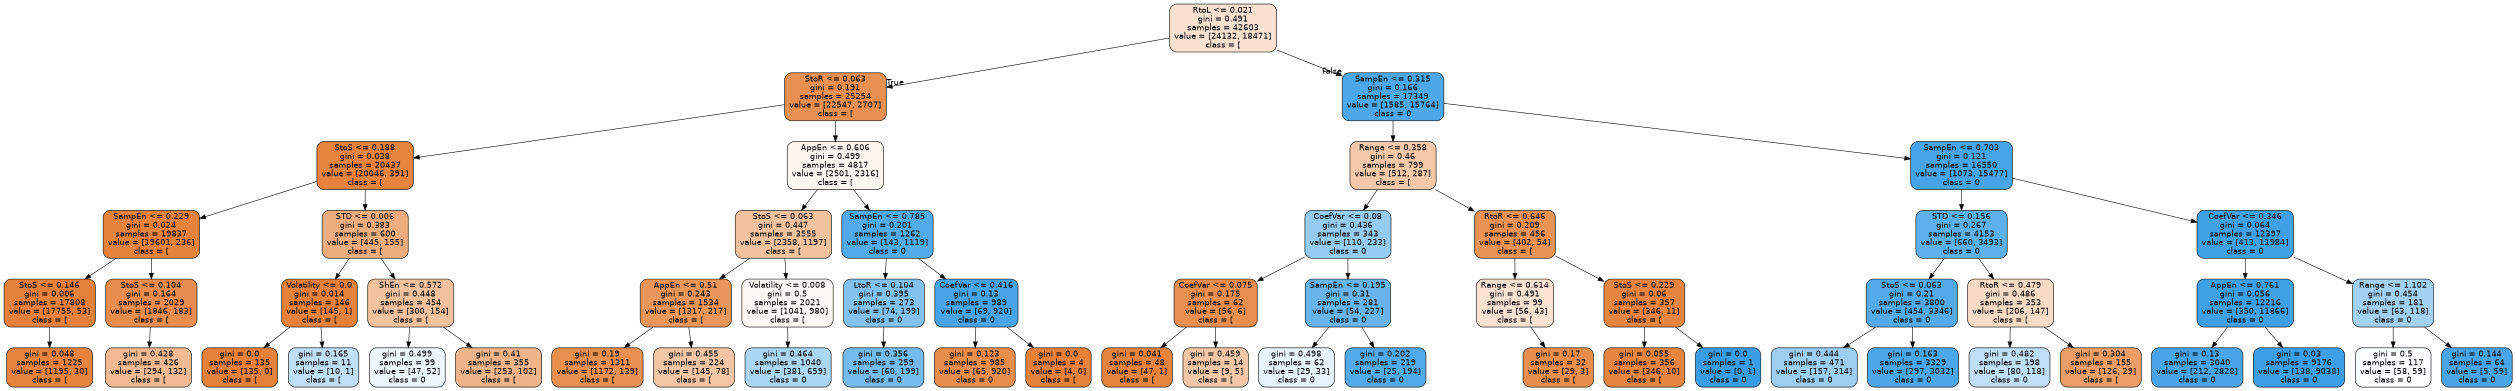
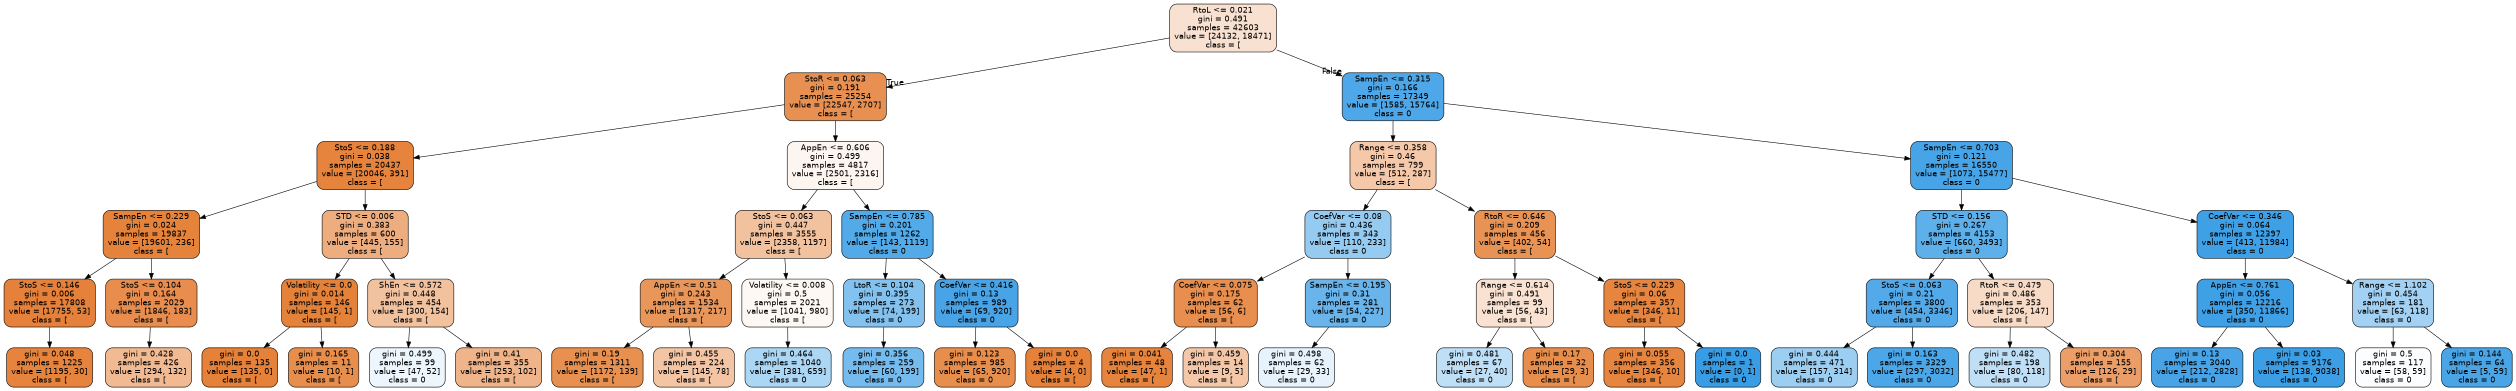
  digraph {
    node [color=black fillcolor="#e88e4d" fontname=helvetica shape=box style="filled, rounded"]
    edge [fontname=helvetica]
    n1 [fillcolor="#f9e1d1" label="RtoL <= 0.021\ngini = 0.491\nsamples = 42603\nvalue = [24132, 18471]\nclass = ["]
    n2 [fillcolor="#e89051" label="StoR <= 0.063\ngini = 0.191\nsamples = 25254\nvalue = [22547, 2707]\nclass = ["]
    n3 [fillcolor="#4da7e8" label="SampEn <= 0.315\ngini = 0.166\nsamples = 17349\nvalue = [1585, 15764]\nclass = 0"]
    n4 [fillcolor="#e6833d" label="StoS <= 0.188\ngini = 0.038\nsamples = 20437\nvalue = [20046, 391]\nclass = ["]
    n5 [fillcolor="#fdf6f0" label="AppEn <= 0.606\ngini = 0.499\nsamples = 4817\nvalue = [2501, 2316]\nclass = ["]
    n6 [fillcolor="#f4c8a8" label="Range <= 0.358\ngini = 0.46\nsamples = 799\nvalue = [512, 287]\nclass = ["]
    n7 [fillcolor="#47a4e7" label="SampEn <= 0.703\ngini = 0.121\nsamples = 16550\nvalue = [1073, 15477]\nclass = 0"]
    n8 [fillcolor="#e5833b" label="SampEn <= 0.229\ngini = 0.024\nsamples = 19837\nvalue = [19601, 236]\nclass = ["]
    n9 [fillcolor="#eead7e" label="STD <= 0.006\ngini = 0.383\nsamples = 600\nvalue = [445, 155]\nclass = ["]
    n10 [fillcolor="#f2c19e" label="StoS <= 0.063\ngini = 0.447\nsamples = 3555\nvalue = [2358, 1197]\nclass = ["]
    n11 [fillcolor="#52aae8" label="SampEn <= 0.785\ngini = 0.201\nsamples = 1262\nvalue = [143, 1119]\nclass = 0"]
    n12 [fillcolor="#e5813a" label="StoS <= 0.146\ngini = 0.006\nsamples = 17808\nvalue = [17755, 53]\nclass = ["]
    n13 [fillcolor="#e88d4d" label="StoS <= 0.104\ngini = 0.164\nsamples = 2029\nvalue = [1846, 183]\nclass = ["]
    n14 [fillcolor="#e5823a" label="Volatility <= 0.0\ngini = 0.014\nsamples = 146\nvalue = [145, 1]\nclass = ["]
    n15 [fillcolor="#f2c29f" label="ShEn <= 0.572\ngini = 0.448\nsamples = 454\nvalue = [300, 154]\nclass = ["]
    n16 [fillcolor="#e6843e" label="gini = 0.048\nsamples = 1225\nvalue = [1195, 30]\nclass = ["]
    n17 [fillcolor="#f1ba92" label="gini = 0.428\nsamples = 426\nvalue = [294, 132]\nclass = ["]
    n18 [fillcolor="#e58139" label="gini = 0.0\nsamples = 135\nvalue = [135, 0]\nclass = ["]
-   n19 [fillcolor="#bfdff7" label="gini = 0.165\nsamples = 11\nvalue = [10, 1]\nclass = ["]
+   n19 [label="gini = 0.165\nsamples = 11\nvalue = [10, 1]\nclass = ["]
    n20 [fillcolor="#ecf6fc" label="gini = 0.499\nsamples = 99\nvalue = [47, 52]\nclass = 0"]
    n21 [fillcolor="#efb489" label="gini = 0.41\nsamples = 355\nvalue = [253, 102]\nclass = ["]
    n22 [fillcolor="#e9965a" label="AppEn <= 0.51\ngini = 0.243\nsamples = 1534\nvalue = [1317, 217]\nclass = ["]
    n23 [fillcolor="#fdf8f3" label="Volatility <= 0.008\ngini = 0.5\nsamples = 2021\nvalue = [1041, 980]\nclass = ["]
    n24 [fillcolor="#83c1ef" label="LtoR <= 0.104\ngini = 0.395\nsamples = 273\nvalue = [74, 199]\nclass = 0"]
    n25 [fillcolor="#48a4e7" label="CoefVar <= 0.416\ngini = 0.13\nsamples = 989\nvalue = [69, 920]\nclass = 0"]
    n26 [fillcolor="#e89050" label="gini = 0.19\nsamples = 1311\nvalue = [1172, 139]\nclass = ["]
    n27 [fillcolor="#f3c5a4" label="gini = 0.455\nsamples = 224\nvalue = [145, 78]\nclass = ["]
    n28 [fillcolor="#abd6f4" label="gini = 0.464\nsamples = 1040\nvalue = [381, 659]\nclass = 0"]
    n29 [fillcolor="#75bbed" label="gini = 0.356\nsamples = 259\nvalue = [60, 199]\nclass = 0"]
    n30 [label="gini = 0.123\nsamples = 985\nvalue = [65, 920]\nclass = 0"]
    n31 [fillcolor="#e58139" label="gini = 0.0\nsamples = 4\nvalue = [4, 0]\nclass = ["]
    n32 [fillcolor="#96cbf1" label="CoefVar <= 0.08\ngini = 0.436\nsamples = 343\nvalue = [110, 233]\nclass = 0"]
    n33 [fillcolor="#e89254" label="RtoR <= 0.646\ngini = 0.209\nsamples = 456\nvalue = [402, 54]\nclass = ["]
    n34 [fillcolor="#5eb0ea" label="STD <= 0.156\ngini = 0.267\nsamples = 4153\nvalue = [660, 3493]\nclass = 0"]
    n35 [fillcolor="#40a0e6" label="CoefVar <= 0.346\ngini = 0.064\nsamples = 12397\nvalue = [413, 11984]\nclass = 0"]
    n36 [fillcolor="#e88e4e" label="CoefVar <= 0.075\ngini = 0.175\nsamples = 62\nvalue = [56, 6]\nclass = ["]
    n37 [fillcolor="#68b4eb" label="SampEn <= 0.195\ngini = 0.31\nsamples = 281\nvalue = [54, 227]\nclass = 0"]
    n38 [fillcolor="#f9e2d1" label="Range <= 0.614\ngini = 0.491\nsamples = 99\nvalue = [56, 43]\nclass = ["]
    n39 [fillcolor="#e6853f" label="StoS <= 0.229\ngini = 0.06\nsamples = 357\nvalue = [346, 11]\nclass = ["]
    n40 [fillcolor="#e6843d" label="gini = 0.041\nsamples = 48\nvalue = [47, 1]\nclass = ["]
    n41 [fillcolor="#f3c7a7" label="gini = 0.459\nsamples = 14\nvalue = [9, 5]\nclass = ["]
    n42 [fillcolor="#e7f3fc" label="gini = 0.498\nsamples = 62\nvalue = [29, 33]\nclass = 0"]
-   n43 [fillcolor="#53aae8" label="gini = 0.202\nsamples = 219\nvalue = [25, 194]\nclass = 0"]
+   n44 [fillcolor="#bfdff7" label="gini = 0.481\nsamples = 67\nvalue = [27, 40]\nclass = 0"]
    n45 [label="gini = 0.17\nsamples = 32\nvalue = [29, 3]\nclass = ["]
    n46 [fillcolor="#e6853f" label="gini = 0.055\nsamples = 356\nvalue = [346, 10]\nclass = ["]
    n47 [fillcolor="#399de5" label="gini = 0.0\nsamples = 1\nvalue = [0, 1]\nclass = 0"]
    n48 [fillcolor="#54aae9" label="StoS <= 0.063\ngini = 0.21\nsamples = 3800\nvalue = [454, 3346]\nclass = 0"]
    n49 [fillcolor="#f8dbc6" label="RtoR <= 0.479\ngini = 0.486\nsamples = 353\nvalue = [206, 147]\nclass = ["]
    n50 [fillcolor="#3fa0e6" label="AppEn <= 0.761\ngini = 0.056\nsamples = 12216\nvalue = [350, 11866]\nclass = 0"]
    n51 [fillcolor="#a3d1f3" label="Range <= 1.102\ngini = 0.454\nsamples = 181\nvalue = [63, 118]\nclass = 0"]
    n52 [fillcolor="#9ccef2" label="gini = 0.444\nsamples = 471\nvalue = [157, 314]\nclass = 0"]
    n53 [fillcolor="#4ca7e8" label="gini = 0.163\nsamples = 3329\nvalue = [297, 3032]\nclass = 0"]
    n54 [fillcolor="#bfdff7" label="gini = 0.482\nsamples = 198\nvalue = [80, 118]\nclass = 0"]
    n55 [fillcolor="#eb9e67" label="gini = 0.304\nsamples = 155\nvalue = [126, 29]\nclass = ["]
    n56 [fillcolor="#48a4e7" label="gini = 0.13\nsamples = 3040\nvalue = [212, 2828]\nclass = 0"]
    n57 [fillcolor="#3c9ee5" label="gini = 0.03\nsamples = 9176\nvalue = [138, 9038]\nclass = 0"]
    n58 [fillcolor="#fcfdff" label="gini = 0.5\nsamples = 117\nvalue = [58, 59]\nclass = 0"]
    n59 [fillcolor="#4aa5e7" label="gini = 0.144\nsamples = 64\nvalue = [5, 59]\nclass = 0"]
    n1 -> n2 [headlabel=True labelangle=45 labeldistance=2.5]
    n1 -> n3 [headlabel=False labelangle=-45 labeldistance=2.5]
    n2 -> n4
    n2 -> n5
    n3 -> n6
    n3 -> n7
    n4 -> n8
    n4 -> n9
    n5 -> n10
    n5 -> n11
    n6 -> n32
    n6 -> n33
    n7 -> n34
    n7 -> n35
    n8 -> n12
    n8 -> n13
    n9 -> n14
    n9 -> n15
    n10 -> n22
    n10 -> n23
    n11 -> n24
    n11 -> n25
    n12 -> n16
    n13 -> n17
    n14 -> n18
    n14 -> n19
    n15 -> n20
    n15 -> n21
    n22 -> n26
    n22 -> n27
    n23 -> n28
    n24 -> n29
    n25 -> n30
    n25 -> n31
    n32 -> n36
    n32 -> n37
    n33 -> n38
    n33 -> n39
    n34 -> n48
    n34 -> n49
    n35 -> n50
    n35 -> n51
    n36 -> n40
    n36 -> n41
    n37 -> n42
-   n37 -> n43
+   n38 -> n44
    n38 -> n45
    n39 -> n46
    n39 -> n47
    n48 -> n52
    n48 -> n53
    n49 -> n54
    n49 -> n55
    n50 -> n56
    n50 -> n57
    n51 -> n58
    n51 -> n59
  }
